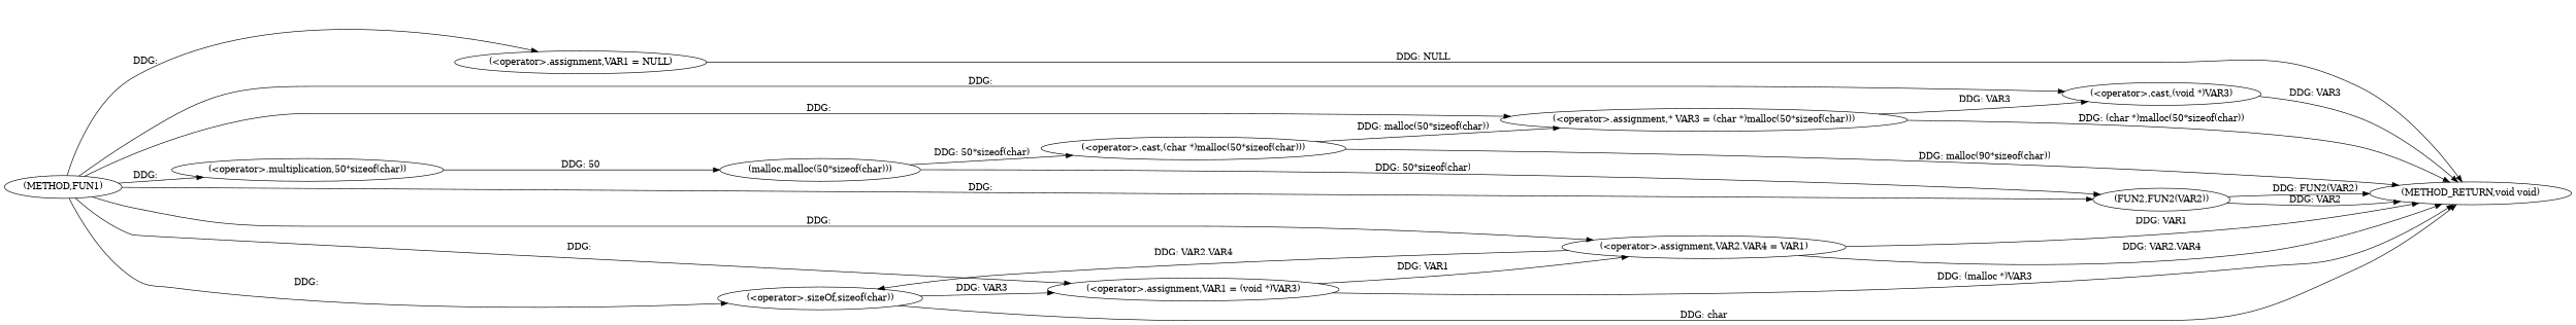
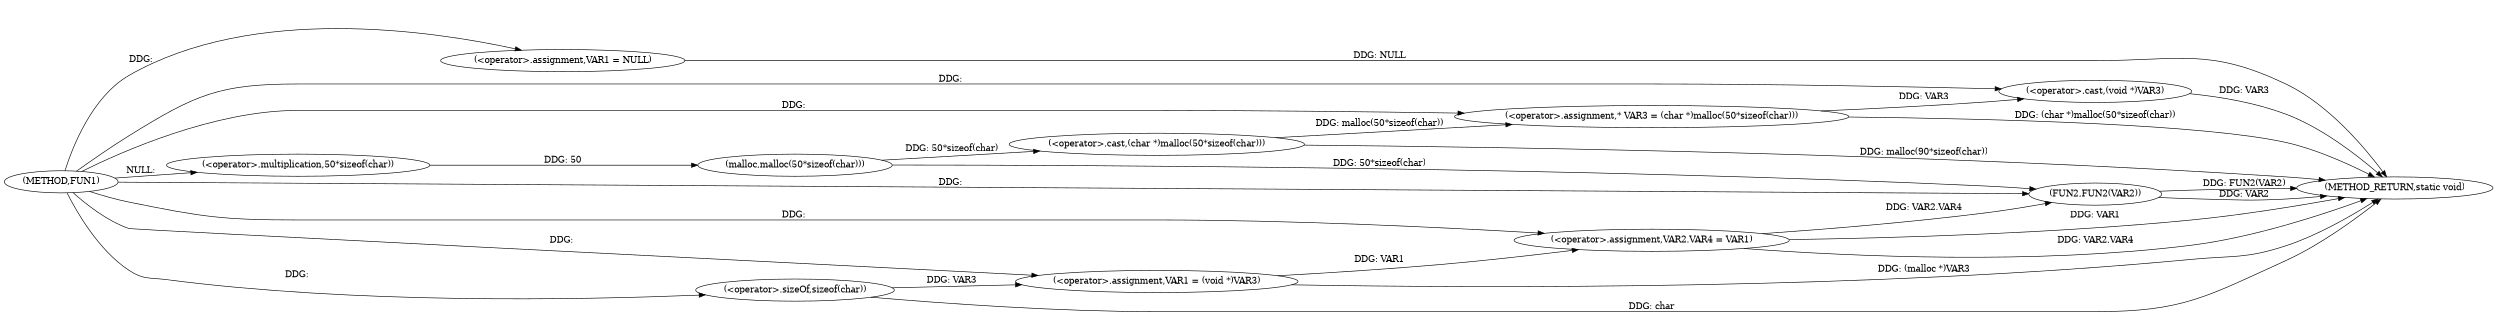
  digraph {
    rankdir=LR
    n1 [label="(METHOD,FUN1)"]
    n2 [label="(<operator>.assignment,VAR1 = NULL)"]
    n3 [label="(<operator>.assignment,* VAR3 = (char *)malloc(50*sizeof(char)))"]
    n4 [label="(<operator>.multiplication,50*sizeof(char))"]
    n5 [label="(<operator>.sizeOf,sizeof(char))"]
    n6 [label="(<operator>.assignment,VAR1 = (void *)VAR3)"]
    n7 [label="(<operator>.cast,(void *)VAR3)"]
    n8 [label="(<operator>.assignment,VAR2.VAR4 = VAR1)"]
    n9 [label="(FUN2,FUN2(VAR2))"]
-   n10 [label="(METHOD_RETURN,void void)"]
+   n10 [label="(METHOD_RETURN,static void)"]
    n11 [label="(malloc,malloc(50*sizeof(char)))"]
    n12 [label="(<operator>.cast,(char *)malloc(50*sizeof(char)))"]
    n1 -> n2 [label="DDG: "]
    n1 -> n3 [label="DDG: "]
-   n1 -> n4 [label="DDG: "]
+   n1 -> n4 [label="NULL: "]
    n1 -> n5 [label="DDG: "]
    n1 -> n6 [label="DDG: "]
    n1 -> n7 [label="DDG: "]
    n1 -> n8 [label="DDG: "]
    n1 -> n9 [label="DDG: "]
    n2 -> n10 [label="DDG: NULL"]
    n3 -> n7 [label="DDG: VAR3"]
    n3 -> n10 [label="DDG: (char *)malloc(50*sizeof(char))"]
    n4 -> n11 [label="DDG: 50"]
    n5 -> n6 [label="DDG: VAR3"]
    n5 -> n10 [label="DDG: char"]
    n6 -> n8 [label="DDG: VAR1"]
    n6 -> n10 [label="DDG: (malloc *)VAR3"]
    n7 -> n10 [label="DDG: VAR3"]
-   n8 -> n5 [label="DDG: VAR2.VAR4"]
+   n8 -> n9 [label="DDG: VAR2.VAR4"]
    n8 -> n10 [label="DDG: VAR1"]
    n8 -> n10 [label="DDG: VAR2.VAR4"]
    n9 -> n10 [label="DDG: VAR2"]
    n9 -> n10 [label="DDG: FUN2(VAR2)"]
    n11 -> n9 [label="DDG: 50*sizeof(char)"]
    n11 -> n12 [label="DDG: 50*sizeof(char)"]
    n12 -> n3 [label="DDG: malloc(50*sizeof(char))"]
    n12 -> n10 [label="DDG: malloc(90*sizeof(char))"]
  }
